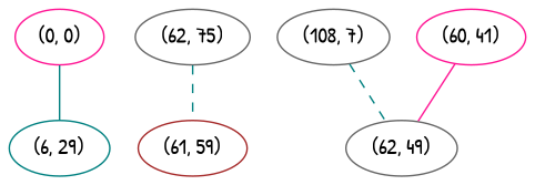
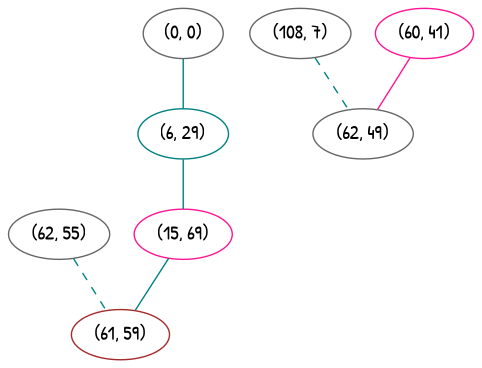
  graph {
    fontname="Patrick Hand"
    node [color=deeppink fontname="Patrick Hand"]
    edge [color=teal fontname="Patrick Hand" style=solid weight=1]
    "(6, 29)" [color=teal]
-   "(0, 0)"
+   "(0, 0)" [color=gray40]
+   "(15, 69)"
    "(61, 59)" [color=brown]
    "(108, 7)" [color=gray40]
    "(62, 49)" [color=gray40]
    "(60, 41)"
-   "(62, 75)" [color=gray40]
+   "(62, 75)" [color=gray40 label="(62, 55)"]
+   "(6, 29)" -- "(15, 69)"
    "(0, 0)" -- "(6, 29)" [weight=4]
+   "(15, 69)" -- "(61, 59)"
    "(108, 7)" -- "(62, 49)" [style=dashed]
    "(60, 41)" -- "(62, 49)" [color=deeppink]
    "(62, 75)" -- "(61, 59)" [style=dashed]
  }
